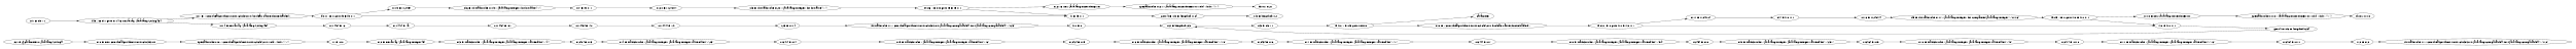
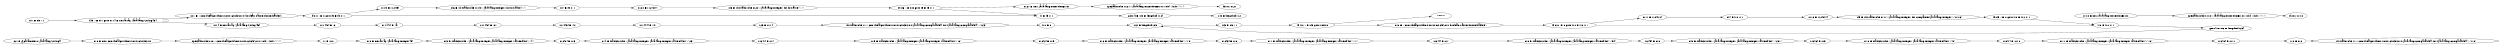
  digraph {
    rankdir=LR
    "r22 := @parameter0: java.lang.String[]"
    "$r0 = new com.thealgorithms.sorts.CircleSort"
    "specialinvoke $r0.<com.thealgorithms.sorts.CircleSort: void <init>()>()"
    "r1 = $r0"
    "$r2 = newarray (java.lang.Integer)[9]"
    "$r3 = staticinvoke <java.lang.Integer: java.lang.Integer valueOf(int)>(4)"
    "$r2[0] = $r3"
    "$r4 = staticinvoke <java.lang.Integer: java.lang.Integer valueOf(int)>(23)"
    "$r2[1] = $r4"
    "$r5 = staticinvoke <java.lang.Integer: java.lang.Integer valueOf(int)>(6)"
    "$r2[2] = $r5"
    "$r6 = staticinvoke <java.lang.Integer: java.lang.Integer valueOf(int)>(78)"
    "$r2[3] = $r6"
    "$r7 = staticinvoke <java.lang.Integer: java.lang.Integer valueOf(int)>(1)"
    "$r2[4] = $r7"
    "$r8 = staticinvoke <java.lang.Integer: java.lang.Integer valueOf(int)>(54)"
    "$r2[5] = $r8"
    "$r9 = staticinvoke <java.lang.Integer: java.lang.Integer valueOf(int)>(231)"
    "$r2[6] = $r9"
    "$r10 = staticinvoke <java.lang.Integer: java.lang.Integer valueOf(int)>(9)"
    "$r2[7] = $r10"
    "$r11 = staticinvoke <java.lang.Integer: java.lang.Integer valueOf(int)>(12)"
    "$r2[8] = $r11"
    "r12 = $r2"
    "virtualinvoke r1.<com.thealgorithms.sorts.CircleSort: java.lang.Comparable[] sort(java.lang.Comparable[])>(r12)"
    "$i1 = $i0 - 1"
    "if i9 >= $i1 goto $r14 = newarray (java.lang.String)[5]"
    "$z1 = <com.thealgorithms.sorts.CircleSort: boolean $assertionsDisabled>"
    "$r14 = newarray (java.lang.String)[5]"
    "if $z1 != 0 goto i9 = i9 + 1"
    "$r14[0] = \"c\""
    "$r19 = r12[i9]"
    n33 [label="i1 = i9 + 1"]
    "$i6 = virtualinvoke $r19.<java.lang.Integer: int intValue()>()"
    "goto [?= $i0 = lengthof r12]"
    "$i7 = i9 + 1"
    "$r20 = r12[$i7]"
    "$i8 = virtualinvoke $r20.<java.lang.Integer: int intValue()>()"
    "if $i6 <= $i8 goto i9 = i9 + 1"
    "$r21 = new java.lang.AssertionError"
    "specialinvoke $r21.<java.lang.AssertionError: void <init>()>()"
    "throw $r21"
    "$i0 = lengthof r12"
    "$r14[1] = \"a\""
    "$r14[2] = \"e\""
    "$r14[3] = \"b\""
    "$r14[4] = \"d\""
    "r23 = $r14"
    "virtualinvoke r1.<com.thealgorithms.sorts.CircleSort: java.lang.Comparable[] sort(java.lang.Comparable[])>(r23)"
    "i10 = 0"
    "$i2 = lengthof r23"
    "$i3 = $i2 - 1"
    "if i10 >= $i3 goto return"
    "$z0 = <com.thealgorithms.sorts.CircleSort: boolean $assertionsDisabled>"
-   return [label=parameter]
+   return
    "if $z0 != 0 goto i10 = i10 + 1"
    "$r17 = r12[i10]"
    "i10 = i10 + 1"
    "$i4 = i10 + 1"
    "goto [?= $i2 = lengthof r23]"
    "$r16 = r12[$i4]"
    "$i5 = virtualinvoke $r17.<java.lang.Integer: int compareTo(java.lang.Integer)>($r16)"
    "if $i5 <= 0 goto i10 = i10 + 1"
    "$r18 = new java.lang.AssertionError"
    "specialinvoke $r18.<java.lang.AssertionError: void <init>()>()"
    "throw $r18"
    "r22 := @parameter0: java.lang.String[]" -> "$r0 = new com.thealgorithms.sorts.CircleSort"
    "$r0 = new com.thealgorithms.sorts.CircleSort" -> "specialinvoke $r0.<com.thealgorithms.sorts.CircleSort: void <init>()>()"
    "specialinvoke $r0.<com.thealgorithms.sorts.CircleSort: void <init>()>()" -> "r1 = $r0"
    "r1 = $r0" -> "$r2 = newarray (java.lang.Integer)[9]"
    "$r2 = newarray (java.lang.Integer)[9]" -> "$r3 = staticinvoke <java.lang.Integer: java.lang.Integer valueOf(int)>(4)"
    "$r3 = staticinvoke <java.lang.Integer: java.lang.Integer valueOf(int)>(4)" -> "$r2[0] = $r3"
    "$r2[0] = $r3" -> "$r4 = staticinvoke <java.lang.Integer: java.lang.Integer valueOf(int)>(23)"
    "$r4 = staticinvoke <java.lang.Integer: java.lang.Integer valueOf(int)>(23)" -> "$r2[1] = $r4"
    "$r2[1] = $r4" -> "$r5 = staticinvoke <java.lang.Integer: java.lang.Integer valueOf(int)>(6)"
    "$r5 = staticinvoke <java.lang.Integer: java.lang.Integer valueOf(int)>(6)" -> "$r2[2] = $r5"
    "$r2[2] = $r5" -> "$r6 = staticinvoke <java.lang.Integer: java.lang.Integer valueOf(int)>(78)"
    "$r6 = staticinvoke <java.lang.Integer: java.lang.Integer valueOf(int)>(78)" -> "$r2[3] = $r6"
    "$r2[3] = $r6" -> "$r7 = staticinvoke <java.lang.Integer: java.lang.Integer valueOf(int)>(1)"
    "$r7 = staticinvoke <java.lang.Integer: java.lang.Integer valueOf(int)>(1)" -> "$r2[4] = $r7"
    "$r2[4] = $r7" -> "$r8 = staticinvoke <java.lang.Integer: java.lang.Integer valueOf(int)>(54)"
    "$r8 = staticinvoke <java.lang.Integer: java.lang.Integer valueOf(int)>(54)" -> "$r2[5] = $r8"
    "$r2[5] = $r8" -> "$r9 = staticinvoke <java.lang.Integer: java.lang.Integer valueOf(int)>(231)"
    "$r9 = staticinvoke <java.lang.Integer: java.lang.Integer valueOf(int)>(231)" -> "$r2[6] = $r9"
    "$r2[6] = $r9" -> "$r10 = staticinvoke <java.lang.Integer: java.lang.Integer valueOf(int)>(9)"
    "$r10 = staticinvoke <java.lang.Integer: java.lang.Integer valueOf(int)>(9)" -> "$r2[7] = $r10"
    "$r2[7] = $r10" -> "$r11 = staticinvoke <java.lang.Integer: java.lang.Integer valueOf(int)>(12)"
    "$r11 = staticinvoke <java.lang.Integer: java.lang.Integer valueOf(int)>(12)" -> "$r2[8] = $r11"
    "$r2[8] = $r11" -> "r12 = $r2"
    "r12 = $r2" -> "virtualinvoke r1.<com.thealgorithms.sorts.CircleSort: java.lang.Comparable[] sort(java.lang.Comparable[])>(r12)"
    "$i1 = $i0 - 1" -> "if i9 >= $i1 goto $r14 = newarray (java.lang.String)[5]"
    "if i9 >= $i1 goto $r14 = newarray (java.lang.String)[5]" -> "$z1 = <com.thealgorithms.sorts.CircleSort: boolean $assertionsDisabled>"
    "if i9 >= $i1 goto $r14 = newarray (java.lang.String)[5]" -> "$r14 = newarray (java.lang.String)[5]"
    "$z1 = <com.thealgorithms.sorts.CircleSort: boolean $assertionsDisabled>" -> "if $z1 != 0 goto i9 = i9 + 1"
    "$r14 = newarray (java.lang.String)[5]" -> "$r14[0] = \"c\""
    "if $z1 != 0 goto i9 = i9 + 1" -> "$r19 = r12[i9]"
    "if $z1 != 0 goto i9 = i9 + 1" -> n33
    "$r14[0] = \"c\"" -> "$r14[1] = \"a\""
    "$r19 = r12[i9]" -> "$i6 = virtualinvoke $r19.<java.lang.Integer: int intValue()>()"
    n33 -> "goto [?= $i0 = lengthof r12]"
    "$i6 = virtualinvoke $r19.<java.lang.Integer: int intValue()>()" -> "$i7 = i9 + 1"
    "goto [?= $i0 = lengthof r12]" -> "$i0 = lengthof r12"
    "$i7 = i9 + 1" -> "$r20 = r12[$i7]"
    "$r20 = r12[$i7]" -> "$i8 = virtualinvoke $r20.<java.lang.Integer: int intValue()>()"
    "$i8 = virtualinvoke $r20.<java.lang.Integer: int intValue()>()" -> "if $i6 <= $i8 goto i9 = i9 + 1"
    "if $i6 <= $i8 goto i9 = i9 + 1" -> n33
    "if $i6 <= $i8 goto i9 = i9 + 1" -> "$r21 = new java.lang.AssertionError"
    "$r21 = new java.lang.AssertionError" -> "specialinvoke $r21.<java.lang.AssertionError: void <init>()>()"
    "specialinvoke $r21.<java.lang.AssertionError: void <init>()>()" -> "throw $r21"
    "$r14[1] = \"a\"" -> "$r14[2] = \"e\""
    "$r14[2] = \"e\"" -> "$r14[3] = \"b\""
    "$r14[3] = \"b\"" -> "$r14[4] = \"d\""
    "$r14[4] = \"d\"" -> "r23 = $r14"
    "r23 = $r14" -> "virtualinvoke r1.<com.thealgorithms.sorts.CircleSort: java.lang.Comparable[] sort(java.lang.Comparable[])>(r23)"
    "virtualinvoke r1.<com.thealgorithms.sorts.CircleSort: java.lang.Comparable[] sort(java.lang.Comparable[])>(r23)" -> "i10 = 0"
    "i10 = 0" -> "$i2 = lengthof r23"
    "$i2 = lengthof r23" -> "$i3 = $i2 - 1"
    "$i3 = $i2 - 1" -> "if i10 >= $i3 goto return"
    "if i10 >= $i3 goto return" -> "$z0 = <com.thealgorithms.sorts.CircleSort: boolean $assertionsDisabled>"
    "if i10 >= $i3 goto return" -> return
    "$z0 = <com.thealgorithms.sorts.CircleSort: boolean $assertionsDisabled>" -> "if $z0 != 0 goto i10 = i10 + 1"
    "if $z0 != 0 goto i10 = i10 + 1" -> "$r17 = r12[i10]"
    "if $z0 != 0 goto i10 = i10 + 1" -> "i10 = i10 + 1"
    "$r17 = r12[i10]" -> "$i4 = i10 + 1"
    "i10 = i10 + 1" -> "goto [?= $i2 = lengthof r23]"
    "$i4 = i10 + 1" -> "$r16 = r12[$i4]"
    "goto [?= $i2 = lengthof r23]" -> "$i2 = lengthof r23"
    "$r16 = r12[$i4]" -> "$i5 = virtualinvoke $r17.<java.lang.Integer: int compareTo(java.lang.Integer)>($r16)"
    "$i5 = virtualinvoke $r17.<java.lang.Integer: int compareTo(java.lang.Integer)>($r16)" -> "if $i5 <= 0 goto i10 = i10 + 1"
    "if $i5 <= 0 goto i10 = i10 + 1" -> "i10 = i10 + 1"
-   "if $i5 <= 0 goto i10 = i10 + 1" -> "$r18 = new java.lang.AssertionError"
    "$r18 = new java.lang.AssertionError" -> "specialinvoke $r18.<java.lang.AssertionError: void <init>()>()"
    "specialinvoke $r18.<java.lang.AssertionError: void <init>()>()" -> "throw $r18"
  }
